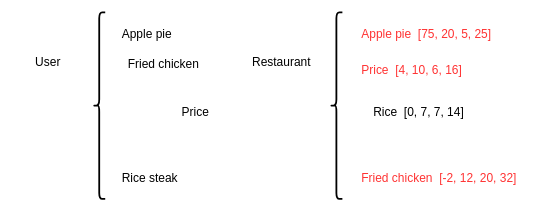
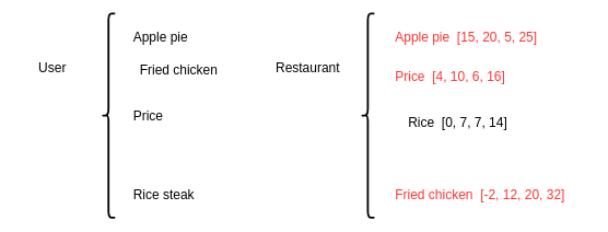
  <mxCell id="0" />
  <mxCell id="1" parent="0" />
  <mxCell id="2" value="User" style="shape=image;html=1;verticalAlign=bottom;verticalLabelPosition=top;labelBackgroundColor=#ffffff;imageAspect=0;aspect=fixed;image=https://cdn2.iconfinder.com/data/icons/font-awesome/1792/user-128.png;fontSize=20;labelPosition=center;align=center;" vertex="1" parent="1"><mxGeometry x="20" y="117.353" width="115" height="115" as="geometry" /></mxCell>
  <mxCell id="3" value="" style="shape=curlyBracket;whiteSpace=wrap;html=1;rounded=1;strokeWidth=3;" vertex="1" parent="1"><mxGeometry x="153.98" y="20" width="20" height="311.68" as="geometry" /></mxCell>
  <mxCell id="4" value="&lt;font style=&quot;font-size: 20px;&quot;&gt;Apple pie&lt;/font&gt;" style="text;html=1;align=left;verticalAlign=middle;resizable=0;points=[];autosize=1;strokeColor=none;fillColor=none;" vertex="1" parent="1"><mxGeometry x="200" y="35.84" width="110" height="40" as="geometry" /></mxCell>
  <mxCell id="5" value="&lt;font style=&quot;font-size: 20px;&quot;&gt;Fried chicken&lt;/font&gt;" style="text;html=1;align=left;verticalAlign=middle;resizable=0;points=[];autosize=1;strokeColor=none;fillColor=none;" vertex="1" parent="1"><mxGeometry x="210" y="85.84" width="140" height="40" as="geometry" /></mxCell>
- <mxCell id="6" value="&lt;font style=&quot;font-size: 20px;&quot;&gt;Price&lt;/font&gt;" style="text;html=1;align=left;verticalAlign=middle;resizable=0;points=[];autosize=1;strokeColor=none;fillColor=none;" vertex="1" parent="1"><mxGeometry x="300" y="165.84" width="70" height="40" as="geometry" /></mxCell>
+ <mxCell id="6" value="&lt;font style=&quot;font-size: 20px;&quot;&gt;Price&lt;/font&gt;" style="text;html=1;align=left;verticalAlign=middle;resizable=0;points=[];autosize=1;strokeColor=none;fillColor=none;" vertex="1" parent="1"><mxGeometry x="200" y="155.84" width="70" height="40" as="geometry" /></mxCell>
  <mxCell id="7" value="&lt;font style=&quot;font-size: 20px;&quot;&gt;Rice&amp;nbsp;steak&lt;/font&gt;" style="text;html=1;align=left;verticalAlign=middle;resizable=0;points=[];autosize=1;strokeColor=none;fillColor=none;" vertex="1" parent="1"><mxGeometry x="200" y="275.84" width="120" height="40" as="geometry" /></mxCell>
  <mxCell id="8" value="" style="shape=image;html=1;verticalAlign=top;verticalLabelPosition=bottom;labelBackgroundColor=#ffffff;imageAspect=0;aspect=fixed;image=https://cdn1.iconfinder.com/data/icons/ionicons-sharp-vol-1/512/ellipsis-horizontal-sharp-128.png;dashed=1;fillStyle=auto;fontSize=18;strokeWidth=2;fillColor=none;" vertex="1" parent="1"><mxGeometry x="200" y="215.84" width="38" height="38" as="geometry" /></mxCell>
  <mxCell id="9" value="Restaurant" style="shape=image;html=1;verticalAlign=bottom;verticalLabelPosition=top;labelBackgroundColor=#ffffff;imageAspect=0;aspect=fixed;image=https://cdn1.iconfinder.com/data/icons/ionicons-outline-vol-2/512/restaurant-outline-128.png;fontSize=20;strokeWidth=3;labelPosition=center;align=center;" vertex="1" parent="1"><mxGeometry x="410" y="117.35" width="115" height="115" as="geometry" /></mxCell>
  <mxCell id="10" value="" style="shape=curlyBracket;whiteSpace=wrap;html=1;rounded=1;strokeWidth=3;" vertex="1" parent="1"><mxGeometry x="550" y="20" width="20" height="311.68" as="geometry" /></mxCell>
- <mxCell id="11" value="&lt;font color=&quot;#ff3333&quot; style=&quot;font-size: 20px;&quot;&gt;Apple pie&amp;nbsp; [75, 20, 5, 25]&lt;/font&gt;" style="text;html=1;align=left;verticalAlign=middle;resizable=0;points=[];autosize=1;strokeColor=none;fillColor=none;" vertex="1" parent="1"><mxGeometry x="600" y="35.84" width="240" height="40" as="geometry" /></mxCell>
+ <mxCell id="11" value="&lt;font color=&quot;#ff3333&quot; style=&quot;font-size: 20px;&quot;&gt;Apple pie&amp;nbsp; [15, 20, 5, 25]&lt;/font&gt;" style="text;html=1;align=left;verticalAlign=middle;resizable=0;points=[];autosize=1;strokeColor=none;fillColor=none;" vertex="1" parent="1"><mxGeometry x="600" y="35.84" width="240" height="40" as="geometry" /></mxCell>
  <mxCell id="12" value="&lt;font color=&quot;#ff3333&quot; style=&quot;font-size: 20px;&quot;&gt;Price&amp;nbsp;&amp;nbsp;&lt;/font&gt;&lt;span style=&quot;color: rgb(255, 51, 51); font-size: 20px;&quot;&gt;[4, 10, 6, 16]&lt;/span&gt;" style="text;html=1;align=left;verticalAlign=middle;resizable=0;points=[];autosize=1;strokeColor=none;fillColor=none;" vertex="1" parent="1"><mxGeometry x="600" y="95.84" width="190" height="40" as="geometry" /></mxCell>
  <mxCell id="13" value="" style="shape=image;html=1;verticalAlign=top;verticalLabelPosition=bottom;labelBackgroundColor=#ffffff;imageAspect=0;aspect=fixed;image=https://cdn1.iconfinder.com/data/icons/ionicons-sharp-vol-1/512/ellipsis-horizontal-sharp-128.png;dashed=1;fillStyle=auto;fontSize=18;strokeWidth=2;fillColor=none;" vertex="1" parent="1"><mxGeometry x="600" y="215.84" width="38" height="38" as="geometry" /></mxCell>
  <mxCell id="14" value="&lt;font style=&quot;font-size: 20px;&quot;&gt;Rice&amp;nbsp; [0, 7, 7, 14]&lt;/font&gt;" style="text;html=1;align=left;verticalAlign=middle;resizable=0;points=[];autosize=1;strokeColor=none;fillColor=none;" vertex="1" parent="1"><mxGeometry x="620" y="165.84" width="170" height="40" as="geometry" /></mxCell>
  <mxCell id="15" value="&lt;span style=&quot;font-size: 20px;&quot;&gt;&lt;font color=&quot;#ff3333&quot;&gt;Fried chicken&amp;nbsp; [-2, 12, 20, 32]&lt;/font&gt;&lt;/span&gt;" style="text;html=1;align=left;verticalAlign=middle;resizable=0;points=[];autosize=1;strokeColor=none;fillColor=none;" vertex="1" parent="1"><mxGeometry x="600" y="275.84" width="280" height="40" as="geometry" /></mxCell>
  <mxCell id="16" value="" style="shape=image;html=1;verticalAlign=top;verticalLabelPosition=bottom;labelBackgroundColor=#ffffff;imageAspect=0;aspect=fixed;image=https://cdn1.iconfinder.com/data/icons/ui-essential-17/32/UI_Essential_Outline_2_essential-app-ui-star-favourite-bookmark-128.png;fontSize=20;fontColor=#FF3333;strokeWidth=3;" vertex="1" parent="1"><mxGeometry x="840" y="43.92" width="23.84" height="23.84" as="geometry" /></mxCell>
  <mxCell id="17" value="" style="shape=image;html=1;verticalAlign=top;verticalLabelPosition=bottom;labelBackgroundColor=#ffffff;imageAspect=0;aspect=fixed;image=https://cdn1.iconfinder.com/data/icons/ui-essential-17/32/UI_Essential_Outline_2_essential-app-ui-star-favourite-bookmark-128.png;fontSize=20;fontColor=#FF3333;strokeWidth=3;" vertex="1" parent="1"><mxGeometry x="880" y="283.92" width="23.84" height="23.84" as="geometry" /></mxCell>
